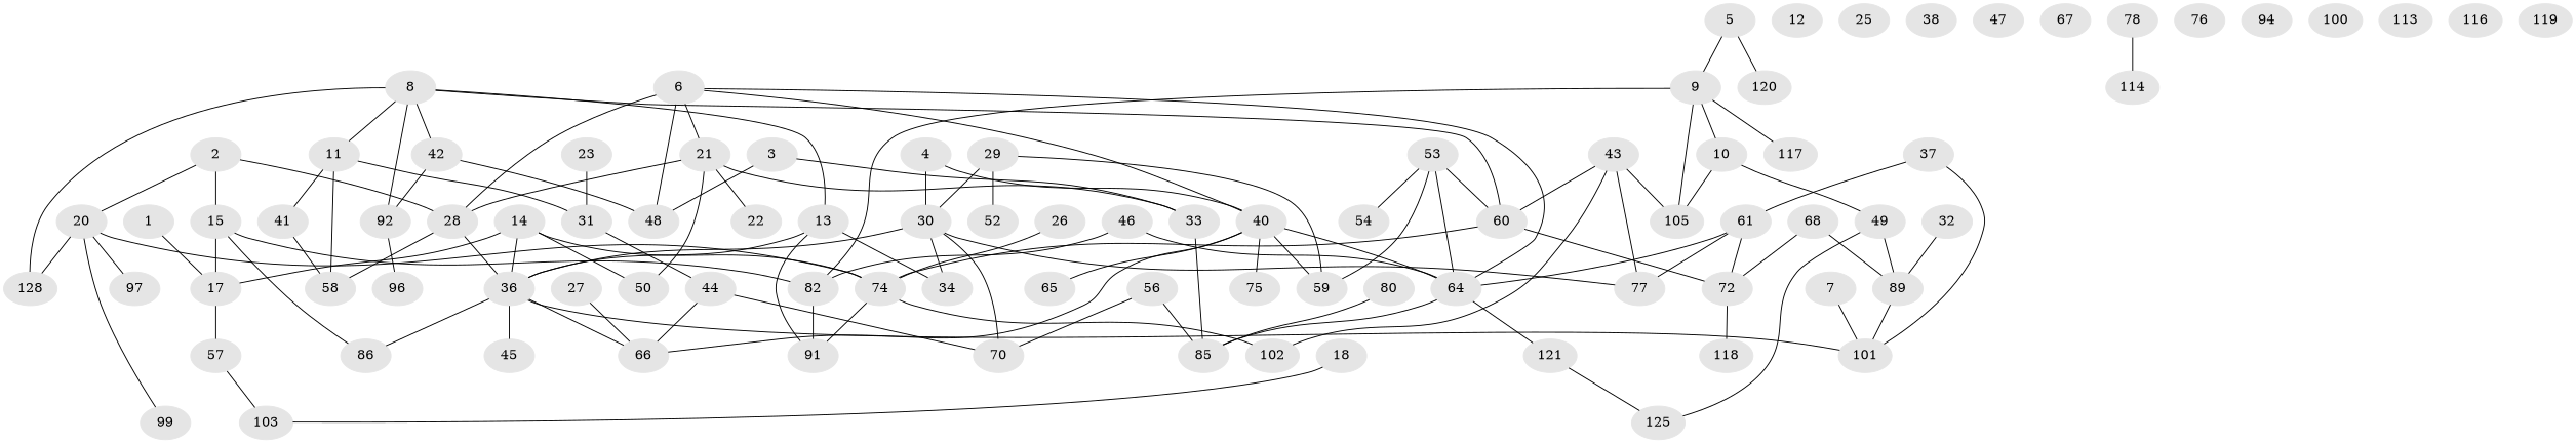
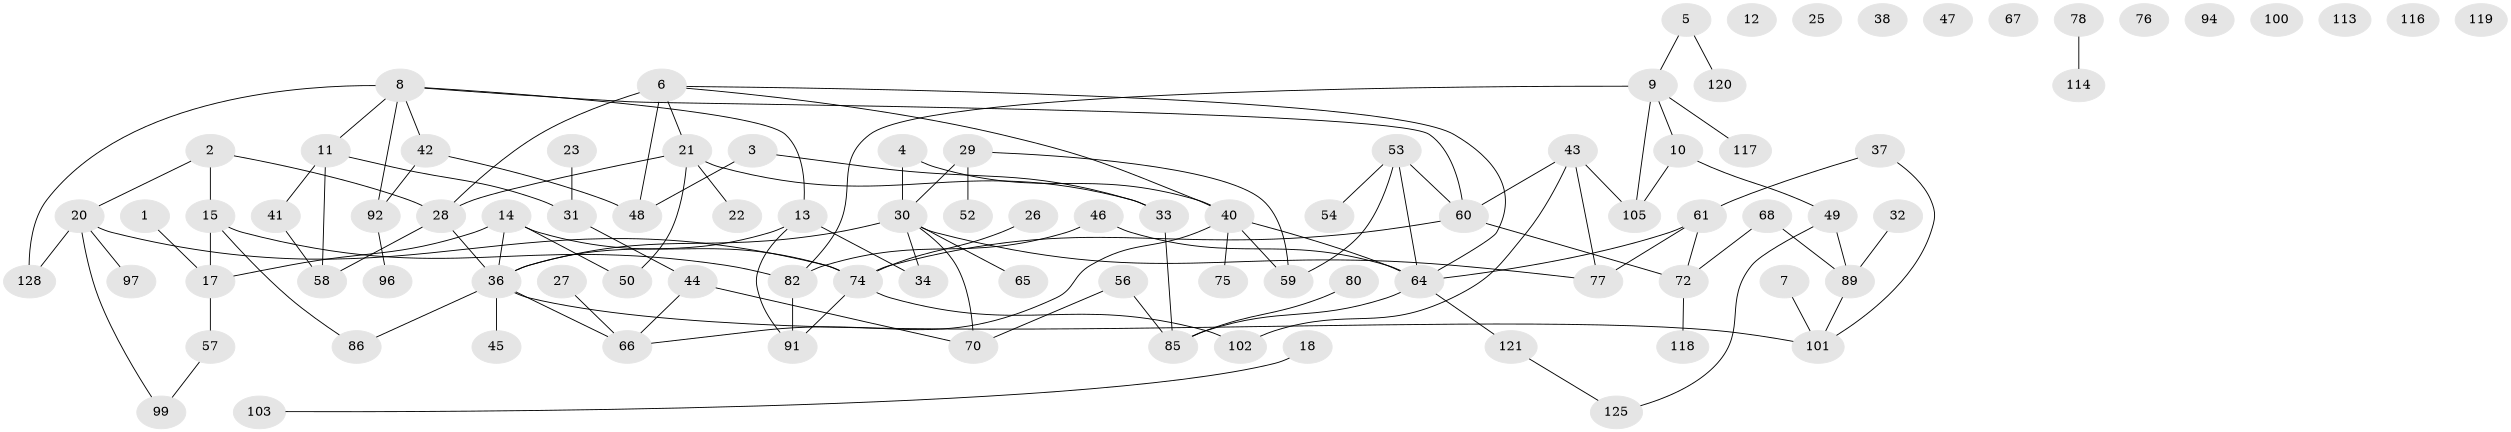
  graph {
    node [color=gray90 style=filled]
    1 [super="+126"]
    17 [super="+39"]
    57 [super="+88"]
    2 [super="+19"]
    15
    20 [super="+78"]
    28 [super="+108"]
    82 [super="+122"]
    86
    128
    74 [super="+98"]
    97
    99
    58
    36 [super="+104"]
    3
    33
    48 [super="+51"]
    85 [super="+115"]
    30 [super="+62"]
    34 [super="+95"]
    70
    77
    4
    40 [super="+81"]
    64 [super="+69"]
    66 [super="+117"]
    59
    65
    75
    5
    9
    120
    10 [super="+127"]
    105 [super="+106"]
    n36 [label=117]
    6 [super="+109"]
    21 [super="+24"]
    50
    22
    121
    7 [super="+83"]
    101
    8 [super="+35"]
    11 [super="+16"]
    13 [super="+111"]
    42 [super="+124"]
    60 [super="+79"]
    92
    31
    41
    91
    72 [super="+87"]
    96
    49
    89 [super="+112"]
    125
    44 [super="+123"]
    12
    45
    14 [super="+55"]
    102
    103
    18
    23 [super="+94"]
    25
    26
    27
    29 [super="+71"]
    52
    32
    37 [super="+63"]
    61 [super="+90"]
    38
    43 [super="+110"]
    46
    47
    53 [super="+93"]
    54
    56
    118
    67
    68
    n84 [label=78]
    114
    76
    80
    n88 [label=94]
    100
    113
    116
    119
    1 -- 17
    17 -- 57
-   57 -- 103
+   57 -- 99
    2 -- 15
    2 -- 20
    2 -- 28
    15 -- 17
    15 -- 82
    15 -- 86
    20 -- 128
    20 -- 74
    20 -- 97
    20 -- 99
    28 -- 58
    28 -- 36
    82 -- 91
    74 -- 91
    74 -- 102
    36 -- 86
    36 -- 66
    36 -- 101
    36 -- 45
    3 -- 33
    3 -- 48
    33 -- 85
    30 -- 36
    30 -- 34
    30 -- 70
    30 -- 77
    4 -- 30
    4 -- 40
    40 -- 64
    40 -- 66
    40 -- 59
-   40 -- 65
+   30 -- 65
    40 -- 75
    64 -- 85
    64 -- 121
    5 -- 9
    5 -- 120
    9 -- 82
    9 -- 10
    9 -- 105
    9 -- n36
    10 -- 105
    10 -- 49
    6 -- 28 [weight=2]
    6 -- 48
    6 -- 40
    6 -- 64
    6 -- 21
    21 -- 28
    21 -- 33
    21 -- 50
    21 -- 22
    121 -- 125
    7 -- 101
    8 -- 128
    8 -- 11
    8 -- 13
    8 -- 42
    8 -- 60
    8 -- 92
    11 -- 58
    11 -- 31
    11 -- 41
    13 -- 36
    13 -- 34
    13 -- 91
    42 -- 48
    42 -- 92
    60 -- 74
    60 -- 72
    92 -- 96
    31 -- 44
    41 -- 58
    72 -- 118
    49 -- 89
    49 -- 125
    89 -- 101
    44 -- 70
    44 -- 66
    14 -- 17
    14 -- 74
    14 -- 36
    14 -- 50
    18 -- 103
    23 -- 31
    26 -- 74
    27 -- 66
    29 -- 30
    29 -- 59
    29 -- 52
    32 -- 89
    37 -- 101
    37 -- 61
    61 -- 77
    61 -- 64
    61 -- 72
    43 -- 77
    43 -- 105
    43 -- 60
    43 -- 102
    46 -- 82
    46 -- 64
    53 -- 64
    53 -- 59
    53 -- 60
    53 -- 54
    56 -- 85
    56 -- 70
    68 -- 72
    68 -- 89
    n84 -- 114
    80 -- 85
  }
